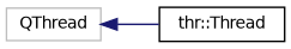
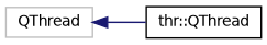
  digraph {
    rankdir=LR
    node [fillcolor=white fontname=Helvetica fontsize=10 shape=record style=filled]
    n1 [color=grey75 height=0.2 label=QThread width=0.4]
-   n2 [color=black height=0.2 label="thr::Thread" width=0.4]
+   n2 [color=black height=0.2 label="thr::QThread" width=0.4]
    n1 -> n2 [color=midnightblue dir=back fontname=Helvetica fontsize=10 labelfontname=Helvetica labelfontsize=10 style=solid]
  }
